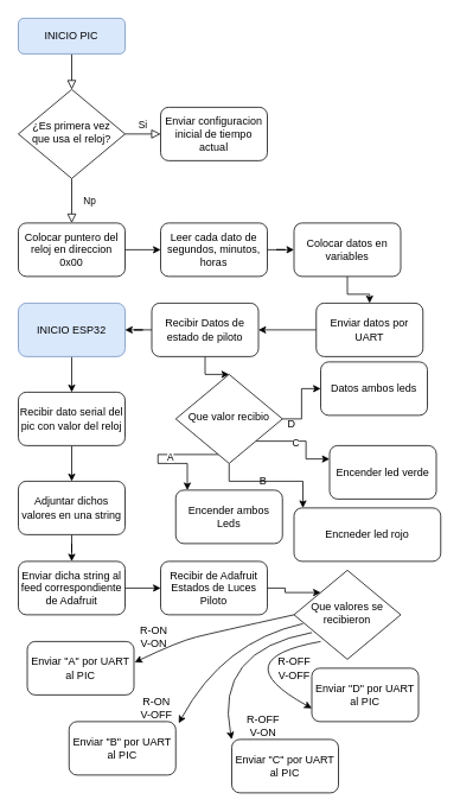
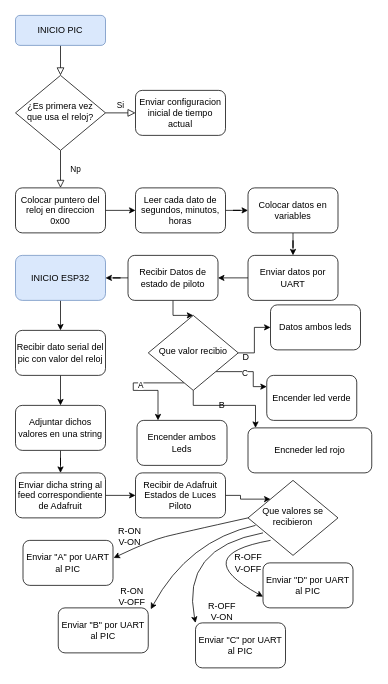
  <mxCell id="0" />
  <mxCell id="1" parent="0" />
  <mxCell id="2" value="" style="rounded=0;html=1;jettySize=auto;orthogonalLoop=1;fontSize=11;endArrow=block;endFill=0;endSize=8;strokeWidth=1;shadow=0;labelBackgroundColor=none;edgeStyle=orthogonalEdgeStyle;fontColor=#000000;" parent="1" source="3" target="6" edge="1"><mxGeometry relative="1" as="geometry" /></mxCell>
  <mxCell id="3" value="INICIO PIC" style="rounded=1;whiteSpace=wrap;html=1;fontSize=12;glass=0;strokeWidth=1;shadow=0;fillColor=#dae8fc;strokeColor=#6c8ebf;" parent="1" vertex="1"><mxGeometry x="20" y="20" width="120" height="40" as="geometry" /></mxCell>
  <mxCell id="4" value="Np" style="rounded=0;html=1;jettySize=auto;orthogonalLoop=1;fontSize=11;endArrow=block;endFill=0;endSize=8;strokeWidth=1;shadow=0;labelBackgroundColor=none;edgeStyle=orthogonalEdgeStyle;entryX=0.5;entryY=0;entryDx=0;entryDy=0;fontColor=#000000;" parent="1" source="6" target="9" edge="1"><mxGeometry y="20" relative="1" as="geometry"><mxPoint as="offset" /><mxPoint x="80" y="240" as="targetPoint" /></mxGeometry></mxCell>
  <mxCell id="5" value="Si" style="edgeStyle=orthogonalEdgeStyle;rounded=0;html=1;jettySize=auto;orthogonalLoop=1;fontSize=11;endArrow=block;endFill=0;endSize=8;strokeWidth=1;shadow=0;labelBackgroundColor=none;fontColor=#000000;" parent="1" source="6" target="7" edge="1"><mxGeometry y="10" relative="1" as="geometry"><mxPoint as="offset" /></mxGeometry></mxCell>
  <mxCell id="6" value="¿Es primera vez que usa el reloj?" style="rhombus;whiteSpace=wrap;html=1;shadow=0;fontFamily=Helvetica;fontSize=12;align=center;strokeWidth=1;spacing=6;spacingTop=-4;fontColor=#000000;" parent="1" vertex="1"><mxGeometry x="20" y="100" width="120" height="100" as="geometry" /></mxCell>
  <mxCell id="7" value="Enviar configuracion inicial de tiempo actual" style="rounded=1;whiteSpace=wrap;html=1;fontSize=12;glass=0;strokeWidth=1;shadow=0;fontColor=#000000;" parent="1" vertex="1"><mxGeometry x="180" y="120" width="120" height="60" as="geometry" /></mxCell>
  <mxCell id="8" value="" style="edgeStyle=orthogonalEdgeStyle;rounded=0;orthogonalLoop=1;jettySize=auto;html=1;fontColor=#000000;" edge="1" parent="1" source="9" target="11"><mxGeometry relative="1" as="geometry" /></mxCell>
  <mxCell id="9" value="Colocar puntero del reloj en direccion 0x00" style="rounded=1;whiteSpace=wrap;html=1;fontColor=#000000;" vertex="1" parent="1"><mxGeometry x="20" y="250" width="120" height="60" as="geometry" /></mxCell>
  <mxCell id="10" value="" style="edgeStyle=orthogonalEdgeStyle;rounded=0;orthogonalLoop=1;jettySize=auto;html=1;fontColor=#000000;" edge="1" parent="1" source="11" target="13"><mxGeometry relative="1" as="geometry" /></mxCell>
  <mxCell id="11" value="Leer cada dato de segundos, minutos, horas" style="rounded=1;whiteSpace=wrap;html=1;fontColor=#000000;" vertex="1" parent="1"><mxGeometry x="180" y="250" width="120" height="60" as="geometry" /></mxCell>
  <mxCell id="12" value="" style="edgeStyle=orthogonalEdgeStyle;rounded=0;orthogonalLoop=1;jettySize=auto;html=1;fontColor=#000000;" edge="1" parent="1" source="13" target="15"><mxGeometry relative="1" as="geometry" /></mxCell>
  <mxCell id="13" value="Colocar datos en variables" style="rounded=1;whiteSpace=wrap;html=1;fontColor=#000000;" vertex="1" parent="1"><mxGeometry x="330" y="250" width="120" height="60" as="geometry" /></mxCell>
  <mxCell id="14" value="" style="edgeStyle=orthogonalEdgeStyle;rounded=0;orthogonalLoop=1;jettySize=auto;html=1;fontColor=#000000;" edge="1" parent="1" source="15" target="18"><mxGeometry relative="1" as="geometry" /></mxCell>
- <mxCell id="15" value="Enviar datos por UART" style="rounded=1;whiteSpace=wrap;html=1;fontColor=#000000;" vertex="1" parent="1"><mxGeometry x="355" y="340" width="120" height="60" as="geometry" /></mxCell>
+ <mxCell id="15" value="Enviar datos por UART" style="rounded=1;whiteSpace=wrap;html=1;fontColor=#000000;" vertex="1" parent="1"><mxGeometry x="330" y="340" width="120" height="60" as="geometry" /></mxCell>
  <mxCell id="16" value="" style="edgeStyle=orthogonalEdgeStyle;rounded=0;orthogonalLoop=1;jettySize=auto;html=1;fontColor=#000000;" edge="1" parent="1" source="18" target="35"><mxGeometry relative="1" as="geometry" /></mxCell>
  <mxCell id="17" value="" style="edgeStyle=orthogonalEdgeStyle;rounded=0;orthogonalLoop=1;jettySize=auto;html=1;fontColor=#000000;" edge="1" parent="1" source="18" target="20"><mxGeometry relative="1" as="geometry" /></mxCell>
  <mxCell id="18" value="Recibir Datos de estado de piloto" style="rounded=1;whiteSpace=wrap;html=1;fontColor=#000000;" vertex="1" parent="1"><mxGeometry x="170" y="340" width="120" height="60" as="geometry" /></mxCell>
  <mxCell id="19" value="" style="edgeStyle=orthogonalEdgeStyle;rounded=0;orthogonalLoop=1;jettySize=auto;html=1;fontColor=#000000;" edge="1" parent="1" source="20" target="22"><mxGeometry relative="1" as="geometry" /></mxCell>
  <mxCell id="20" value="INICIO ESP32" style="rounded=1;whiteSpace=wrap;html=1;fillColor=#dae8fc;strokeColor=#6c8ebf;" vertex="1" parent="1"><mxGeometry x="20" y="340" width="120" height="60" as="geometry" /></mxCell>
  <mxCell id="21" value="" style="edgeStyle=orthogonalEdgeStyle;rounded=0;orthogonalLoop=1;jettySize=auto;html=1;fontColor=#000000;" edge="1" parent="1" source="22" target="24"><mxGeometry relative="1" as="geometry" /></mxCell>
  <mxCell id="22" value="Recibir dato serial del pic con valor del reloj" style="rounded=1;whiteSpace=wrap;html=1;fontColor=#000000;" vertex="1" parent="1"><mxGeometry x="20" y="440" width="120" height="60" as="geometry" /></mxCell>
  <mxCell id="23" value="" style="edgeStyle=orthogonalEdgeStyle;rounded=0;orthogonalLoop=1;jettySize=auto;html=1;fontColor=#000000;" edge="1" parent="1" source="24" target="26"><mxGeometry relative="1" as="geometry" /></mxCell>
  <mxCell id="24" value="Adjuntar dichos valores en una string" style="rounded=1;whiteSpace=wrap;html=1;fontColor=#000000;" vertex="1" parent="1"><mxGeometry x="20" y="540" width="120" height="60" as="geometry" /></mxCell>
  <mxCell id="25" value="" style="edgeStyle=orthogonalEdgeStyle;rounded=0;orthogonalLoop=1;jettySize=auto;html=1;fontColor=#000000;" edge="1" parent="1" source="26" target="28"><mxGeometry relative="1" as="geometry" /></mxCell>
  <mxCell id="26" value="Enviar dicha string al feed correspondiente de Adafruit" style="rounded=1;whiteSpace=wrap;html=1;fontColor=#000000;" vertex="1" parent="1"><mxGeometry x="20" y="630" width="120" height="60" as="geometry" /></mxCell>
  <mxCell id="27" value="" style="edgeStyle=orthogonalEdgeStyle;rounded=0;orthogonalLoop=1;jettySize=auto;html=1;entryX=0;entryY=0;entryDx=0;entryDy=0;fontColor=#000000;" edge="1" parent="1" source="28" target="42"><mxGeometry relative="1" as="geometry"><mxPoint x="330" y="670" as="targetPoint" /></mxGeometry></mxCell>
  <mxCell id="28" value="Recibir de Adafruit Estados de Luces Piloto" style="rounded=1;whiteSpace=wrap;html=1;fontColor=#000000;" vertex="1" parent="1"><mxGeometry x="180" y="630" width="120" height="60" as="geometry" /></mxCell>
  <mxCell id="29" value="" style="edgeStyle=orthogonalEdgeStyle;rounded=0;orthogonalLoop=1;jettySize=auto;html=1;fontColor=#000000;" edge="1" parent="1" source="35" target="36"><mxGeometry relative="1" as="geometry"><Array as="points"><mxPoint x="177" y="510" /><mxPoint x="177" y="520" /><mxPoint x="210" y="520" /></Array></mxGeometry></mxCell>
  <mxCell id="30" value="A" style="edgeLabel;html=1;align=center;verticalAlign=middle;resizable=0;points=[];fontColor=#000000;" vertex="1" connectable="0" parent="29"><mxGeometry x="-0.22" y="2" relative="1" as="geometry"><mxPoint as="offset" /></mxGeometry></mxCell>
  <mxCell id="31" value="" style="edgeStyle=orthogonalEdgeStyle;rounded=0;orthogonalLoop=1;jettySize=auto;html=1;fontColor=#000000;" edge="1" parent="1" source="35" target="38"><mxGeometry relative="1" as="geometry" /></mxCell>
  <mxCell id="32" style="edgeStyle=orthogonalEdgeStyle;rounded=0;orthogonalLoop=1;jettySize=auto;html=1;exitX=1;exitY=1;exitDx=0;exitDy=0;entryX=0;entryY=0.25;entryDx=0;entryDy=0;fontColor=#000000;" edge="1" parent="1" source="35" target="39"><mxGeometry relative="1" as="geometry"><mxPoint x="290" y="550" as="targetPoint" /></mxGeometry></mxCell>
  <mxCell id="33" value="C" style="edgeLabel;html=1;align=center;verticalAlign=middle;resizable=0;points=[];fontColor=#000000;" vertex="1" connectable="0" parent="32"><mxGeometry x="-0.141" y="-1" relative="1" as="geometry"><mxPoint as="offset" /></mxGeometry></mxCell>
  <mxCell id="34" value="" style="edgeStyle=orthogonalEdgeStyle;rounded=0;orthogonalLoop=1;jettySize=auto;html=1;fontColor=#000000;" edge="1" parent="1" source="35" target="37"><mxGeometry relative="1" as="geometry"><Array as="points"><mxPoint x="257" y="540" /><mxPoint x="340" y="540" /></Array></mxGeometry></mxCell>
  <mxCell id="35" value="Que valor recibio" style="rhombus;whiteSpace=wrap;html=1;shadow=0;fontFamily=Helvetica;fontSize=12;align=center;strokeWidth=1;spacing=6;spacingTop=-4;fontColor=#000000;" vertex="1" parent="1"><mxGeometry x="197" y="420" width="120" height="100" as="geometry" /></mxCell>
- <mxCell id="36" value="Encender ambos Leds" style="rounded=1;whiteSpace=wrap;html=1;fontColor=#000000;" vertex="1" parent="1"><mxGeometry x="197" y="550" width="120" height="60" as="geometry" /></mxCell>
+ <mxCell id="36" value="Encender ambos Leds" style="rounded=1;whiteSpace=wrap;html=1;fontColor=#000000;" vertex="1" parent="1"><mxGeometry x="182" y="560" width="120" height="60" as="geometry" /></mxCell>
  <mxCell id="37" value="Encneder led rojo" style="rounded=1;whiteSpace=wrap;html=1;fontColor=#000000;" vertex="1" parent="1"><mxGeometry x="330" y="570" width="165" height="60" as="geometry" /></mxCell>
  <mxCell id="38" value="Datos ambos leds" style="rounded=1;whiteSpace=wrap;html=1;fontColor=#000000;" vertex="1" parent="1"><mxGeometry x="360" y="406" width="120" height="60" as="geometry" /></mxCell>
- <mxCell id="39" value="Encender led verde" style="rounded=1;whiteSpace=wrap;html=1;fontColor=#000000;" vertex="1" parent="1"><mxGeometry x="370" y="500" width="120" height="60" as="geometry" /></mxCell>
+ <mxCell id="39" value="Encender led verde" style="rounded=1;whiteSpace=wrap;html=1;fontColor=#000000;" vertex="1" parent="1"><mxGeometry x="355" y="500" width="120" height="60" as="geometry" /></mxCell>
  <mxCell id="40" value="D" style="text;html=1;align=center;verticalAlign=middle;resizable=0;points=[];autosize=1;fontColor=#000000;" vertex="1" parent="1"><mxGeometry x="317" y="466" width="20" height="20" as="geometry" /></mxCell>
  <mxCell id="41" value="B" style="text;html=1;align=center;verticalAlign=middle;resizable=0;points=[];autosize=1;fontColor=#000000;" vertex="1" parent="1"><mxGeometry x="285" y="530" width="20" height="20" as="geometry" /></mxCell>
  <mxCell id="42" value="Que valores se recibieron" style="rhombus;whiteSpace=wrap;html=1;shadow=0;fontFamily=Helvetica;fontSize=12;align=center;strokeWidth=1;spacing=6;spacingTop=-4;fontColor=#000000;" vertex="1" parent="1"><mxGeometry x="330" y="640" width="120" height="100" as="geometry" /></mxCell>
  <mxCell id="43" value="Enviar &quot;A&quot; por UART al PIC" style="rounded=1;whiteSpace=wrap;html=1;fontColor=#000000;" vertex="1" parent="1"><mxGeometry x="30" y="720" width="120" height="60" as="geometry" /></mxCell>
  <mxCell id="44" value="Enviar &quot;B&quot; por UART al PIC" style="rounded=1;whiteSpace=wrap;html=1;fontColor=#000000;" vertex="1" parent="1"><mxGeometry x="77" y="810" width="120" height="60" as="geometry" /></mxCell>
  <mxCell id="45" value="Enviar &quot;C&quot; por UART al PIC" style="rounded=1;whiteSpace=wrap;html=1;fontColor=#000000;" vertex="1" parent="1"><mxGeometry x="260" y="830" width="120" height="60" as="geometry" /></mxCell>
  <mxCell id="46" value="Enviar &quot;D&quot; por UART al PIC" style="rounded=1;whiteSpace=wrap;html=1;fontColor=#000000;" vertex="1" parent="1"><mxGeometry x="350" y="750" width="120" height="60" as="geometry" /></mxCell>
  <mxCell id="47" value="" style="curved=1;endArrow=classic;html=1;exitX=0;exitY=0.5;exitDx=0;exitDy=0;entryX=1.007;entryY=0.39;entryDx=0;entryDy=0;entryPerimeter=0;fontColor=#000000;" edge="1" parent="1" source="42" target="43"><mxGeometry width="50" height="50" relative="1" as="geometry"><mxPoint x="80" y="900" as="sourcePoint" /><mxPoint x="130" y="850" as="targetPoint" /><Array as="points"><mxPoint x="240" y="710" /><mxPoint x="200" y="720" /></Array></mxGeometry></mxCell>
  <mxCell id="48" value="R-ON&lt;br&gt;V-OFF" style="text;html=1;align=center;verticalAlign=middle;resizable=0;points=[];autosize=1;fontColor=#000000;" vertex="1" parent="1"><mxGeometry x="150" y="780" width="50" height="30" as="geometry" /></mxCell>
  <mxCell id="49" value="R-ON&lt;br&gt;V-ON" style="text;html=1;align=center;verticalAlign=middle;resizable=0;points=[];autosize=1;fontColor=#000000;" vertex="1" parent="1"><mxGeometry x="147" y="700" width="50" height="30" as="geometry" /></mxCell>
  <mxCell id="50" value="R-OFF&lt;br&gt;V-ON" style="text;html=1;align=center;verticalAlign=middle;resizable=0;points=[];autosize=1;fontColor=#000000;" vertex="1" parent="1"><mxGeometry x="270" y="800" width="50" height="30" as="geometry" /></mxCell>
  <mxCell id="51" value="R-OFF&lt;br&gt;V-OFF" style="text;html=1;align=center;verticalAlign=middle;resizable=0;points=[];autosize=1;fontColor=#000000;" vertex="1" parent="1"><mxGeometry x="305" y="735" width="50" height="30" as="geometry" /></mxCell>
  <mxCell id="52" value="" style="curved=1;endArrow=classic;html=1;exitX=0;exitY=0.5;exitDx=0;exitDy=0;entryX=1.008;entryY=1.06;entryDx=0;entryDy=0;entryPerimeter=0;fontColor=#000000;" edge="1" parent="1" target="48"><mxGeometry width="50" height="50" relative="1" as="geometry"><mxPoint x="340" y="700" as="sourcePoint" /><mxPoint x="160.84" y="753.4" as="targetPoint" /><Array as="points"><mxPoint x="250" y="720" /></Array></mxGeometry></mxCell>
  <mxCell id="53" value="" style="curved=1;endArrow=classic;html=1;exitX=0;exitY=0.5;exitDx=0;exitDy=0;entryX=0;entryY=0;entryDx=0;entryDy=0;fontColor=#000000;" edge="1" parent="1" target="45"><mxGeometry width="50" height="50" relative="1" as="geometry"><mxPoint x="350" y="710" as="sourcePoint" /><mxPoint x="210.4" y="821.8" as="targetPoint" /><Array as="points"><mxPoint x="240" y="730" /></Array></mxGeometry></mxCell>
  <mxCell id="54" value="" style="curved=1;endArrow=classic;html=1;exitX=0;exitY=0.5;exitDx=0;exitDy=0;entryX=0;entryY=0.75;entryDx=0;entryDy=0;fontColor=#000000;" edge="1" parent="1" target="46"><mxGeometry width="50" height="50" relative="1" as="geometry"><mxPoint x="360" y="720" as="sourcePoint" /><mxPoint x="270" y="840" as="targetPoint" /><Array as="points"><mxPoint x="250" y="740" /></Array></mxGeometry></mxCell>
